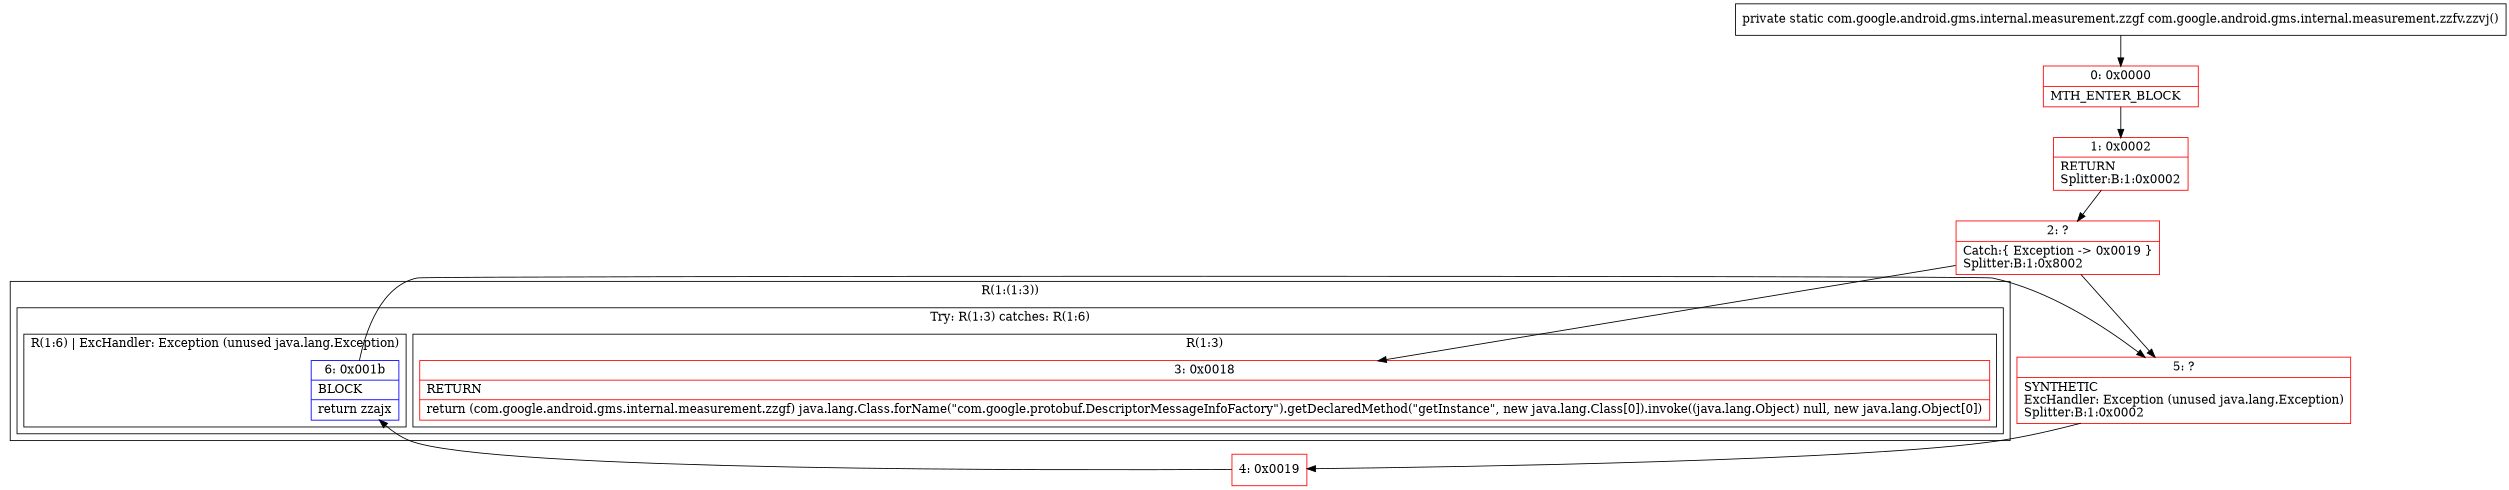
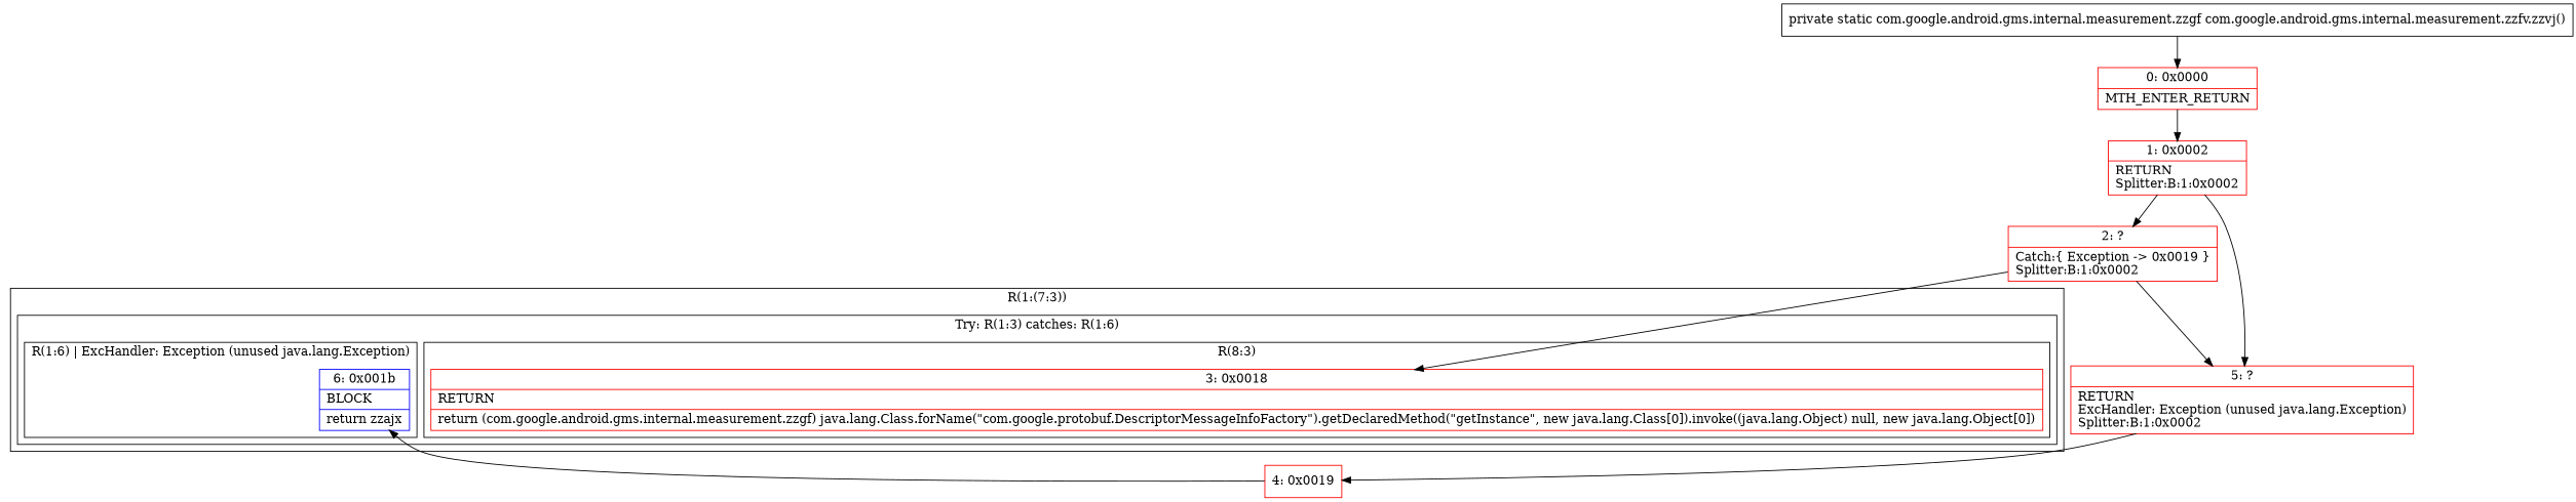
  digraph {
    node [color=red shape=record]
    n1 [label="{3\:\ 0x0018|RETURN\l|return (com.google.android.gms.internal.measurement.zzgf) java.lang.Class.forName(\"com.google.protobuf.DescriptorMessageInfoFactory\").getDeclaredMethod(\"getInstance\", new java.lang.Class[0]).invoke((java.lang.Object) null, new java.lang.Object[0])\l}"]
    n2 [color=blue label="{6\:\ 0x001b|BLOCK\l|return zzajx\l}"]
-   n3 [label="{0\:\ 0x0000|MTH_ENTER_BLOCK\l}"]
+   n3 [label="{0\:\ 0x0000|MTH_ENTER_RETURN\l}"]
    n4 [label="{1\:\ 0x0002|RETURN\lSplitter:B:1:0x0002\l}"]
-   n5 [label="{2\:\ ?|Catch:\{ Exception \-\> 0x0019 \}\lSplitter:B:1:0x8002\l}"]
-   n6 [label="{5\:\ ?|SYNTHETIC\lExcHandler: Exception (unused java.lang.Exception)\lSplitter:B:1:0x0002\l}"]
+   n5 [label="{2\:\ ?|Catch:\{ Exception \-\> 0x0019 \}\lSplitter:B:1:0x0002\l}"]
+   n6 [label="{5\:\ ?|RETURN\lExcHandler: Exception (unused java.lang.Exception)\lSplitter:B:1:0x0002\l}"]
    n7 [label="{4\:\ 0x0019}"]
    n8 [label="{private static com.google.android.gms.internal.measurement.zzgf com.google.android.gms.internal.measurement.zzfv.zzvj() }" color=""]
    subgraph cluster_1 {
-     label="R(1:(1:3))"
+     label="R(1:(7:3))"
      subgraph cluster_2 {
        label="Try: R(1:3) catches: R(1:6)"
        subgraph cluster_3 {
-         label="R(1:3)"
+         label="R(8:3)"
          n1
        }
        subgraph cluster_4 {
          label="R(1:6) | ExcHandler: Exception (unused java.lang.Exception)\l"
          n2
        }
      }
    }
    subgraph cluster_5 {
      label="R(1:6) | ExcHandler: Exception (unused java.lang.Exception)\l"
    }
    n3 -> n4
    n4 -> n5
-   n2 -> n6
+   n4 -> n6
    n5 -> n1
    n5 -> n6
    n6 -> n7
    n7 -> n2
    n8 -> n3
  }
